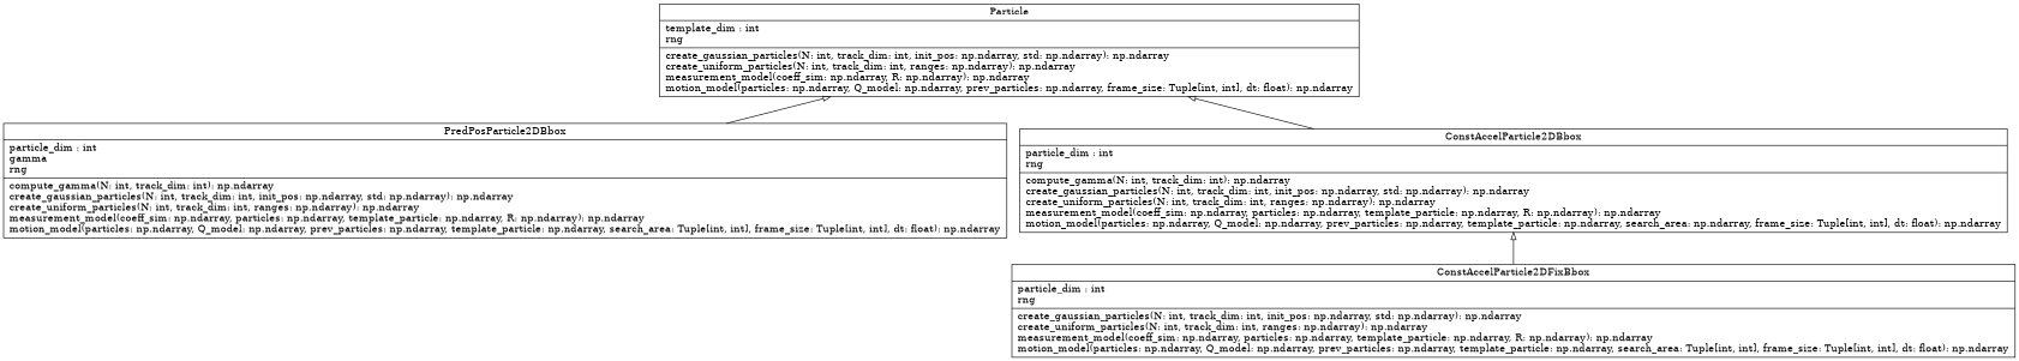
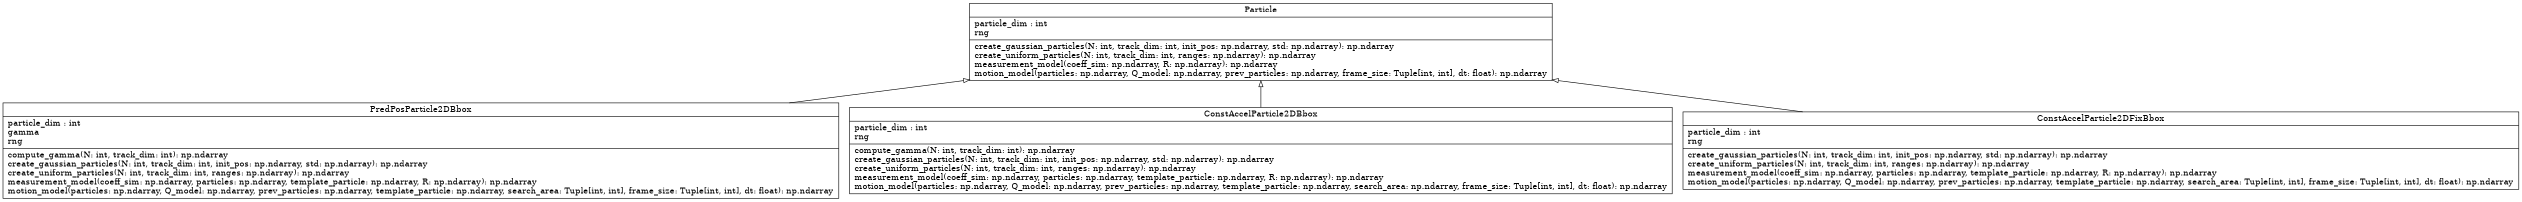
  digraph {
    rankdir=BT
    node [color=black fontcolor=black shape=record style=solid]
    edge [arrowhead=empty arrowtail=none]
-   n1 [label="{Particle|template_dim : int\lrng\l|create_gaussian_particles(N: int, track_dim: int, init_pos: np.ndarray, std: np.ndarray): np.ndarray\lcreate_uniform_particles(N: int, track_dim: int, ranges: np.ndarray): np.ndarray\lmeasurement_model(coeff_sim: np.ndarray, R: np.ndarray): np.ndarray\lmotion_model(particles: np.ndarray, Q_model: np.ndarray, prev_particles: np.ndarray, frame_size: Tuple[int, int], dt: float): np.ndarray\l}"]
+   n1 [label="{Particle|particle_dim : int\lrng\l|create_gaussian_particles(N: int, track_dim: int, init_pos: np.ndarray, std: np.ndarray): np.ndarray\lcreate_uniform_particles(N: int, track_dim: int, ranges: np.ndarray): np.ndarray\lmeasurement_model(coeff_sim: np.ndarray, R: np.ndarray): np.ndarray\lmotion_model(particles: np.ndarray, Q_model: np.ndarray, prev_particles: np.ndarray, frame_size: Tuple[int, int], dt: float): np.ndarray\l}"]
    n2 [label="{PredPosParticle2DBbox|particle_dim : int\lgamma\lrng\l|compute_gamma(N: int, track_dim: int): np.ndarray\lcreate_gaussian_particles(N: int, track_dim: int, init_pos: np.ndarray, std: np.ndarray): np.ndarray\lcreate_uniform_particles(N: int, track_dim: int, ranges: np.ndarray): np.ndarray\lmeasurement_model(coeff_sim: np.ndarray, particles: np.ndarray, template_particle: np.ndarray, R: np.ndarray): np.ndarray\lmotion_model(particles: np.ndarray, Q_model: np.ndarray, prev_particles: np.ndarray, template_particle: np.ndarray, search_area: Tuple[int, int], frame_size: Tuple[int, int], dt: float): np.ndarray\l}"]
    n3 [label="{ConstAccelParticle2DBbox|particle_dim : int\lrng\l|compute_gamma(N: int, track_dim: int): np.ndarray\lcreate_gaussian_particles(N: int, track_dim: int, init_pos: np.ndarray, std: np.ndarray): np.ndarray\lcreate_uniform_particles(N: int, track_dim: int, ranges: np.ndarray): np.ndarray\lmeasurement_model(coeff_sim: np.ndarray, particles: np.ndarray, template_particle: np.ndarray, R: np.ndarray): np.ndarray\lmotion_model(particles: np.ndarray, Q_model: np.ndarray, prev_particles: np.ndarray, template_particle: np.ndarray, search_area: np.ndarray, frame_size: Tuple[int, int], dt: float): np.ndarray\l}"]
    n4 [label="{ConstAccelParticle2DFixBbox|particle_dim : int\lrng\l|create_gaussian_particles(N: int, track_dim: int, init_pos: np.ndarray, std: np.ndarray): np.ndarray\lcreate_uniform_particles(N: int, track_dim: int, ranges: np.ndarray): np.ndarray\lmeasurement_model(coeff_sim: np.ndarray, particles: np.ndarray, template_particle: np.ndarray, R: np.ndarray): np.ndarray\lmotion_model(particles: np.ndarray, Q_model: np.ndarray, prev_particles: np.ndarray, template_particle: np.ndarray, search_area: Tuple[int, int], frame_size: Tuple[int, int], dt: float): np.ndarray\l}"]
    n2 -> n1
    n3 -> n1
-   n4 -> n3
+   n4 -> n1
  }
